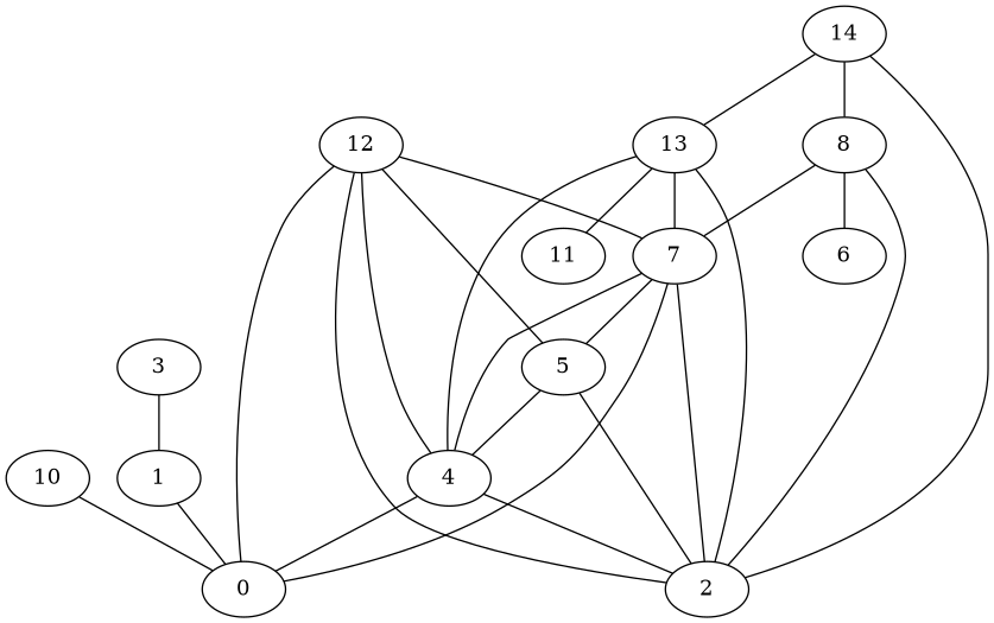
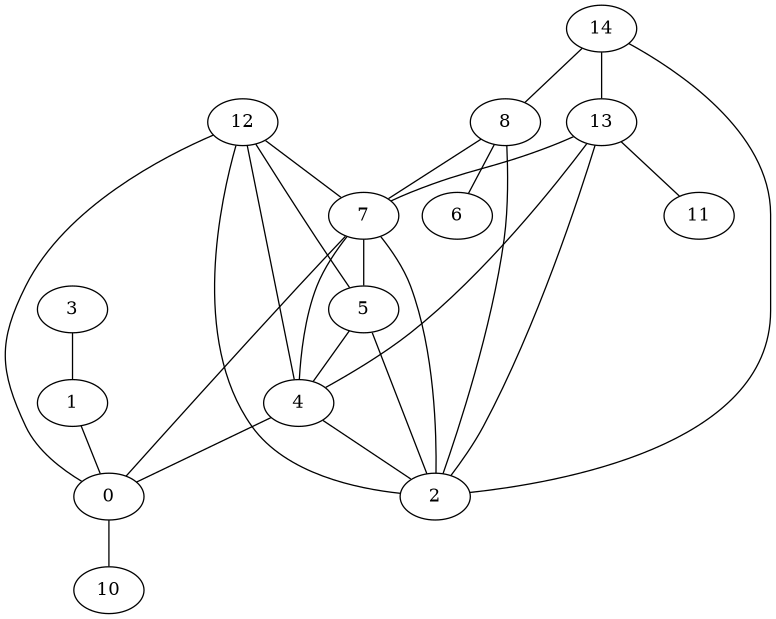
  digraph {
    rankdir=BT
    edge [arrowhead=both]
    0
    1
    4
    7
    10
    12
    3
    5
    13
    8
    14
    2
    6
    11
    0 -> 1
    0 -> 4
    0 -> 7
-   0 -> 10
+   10 -> 0
    0 -> 12
    1 -> 3
    4 -> 7
    4 -> 12
    4 -> 5
    4 -> 13
    7 -> 12
    7 -> 13
    7 -> 8
    5 -> 7
    5 -> 12
    13 -> 14
    8 -> 14
    2 -> 4
    2 -> 7
    2 -> 12
    2 -> 5
    2 -> 13
    2 -> 8
    2 -> 14
    6 -> 8
    11 -> 13
  }
